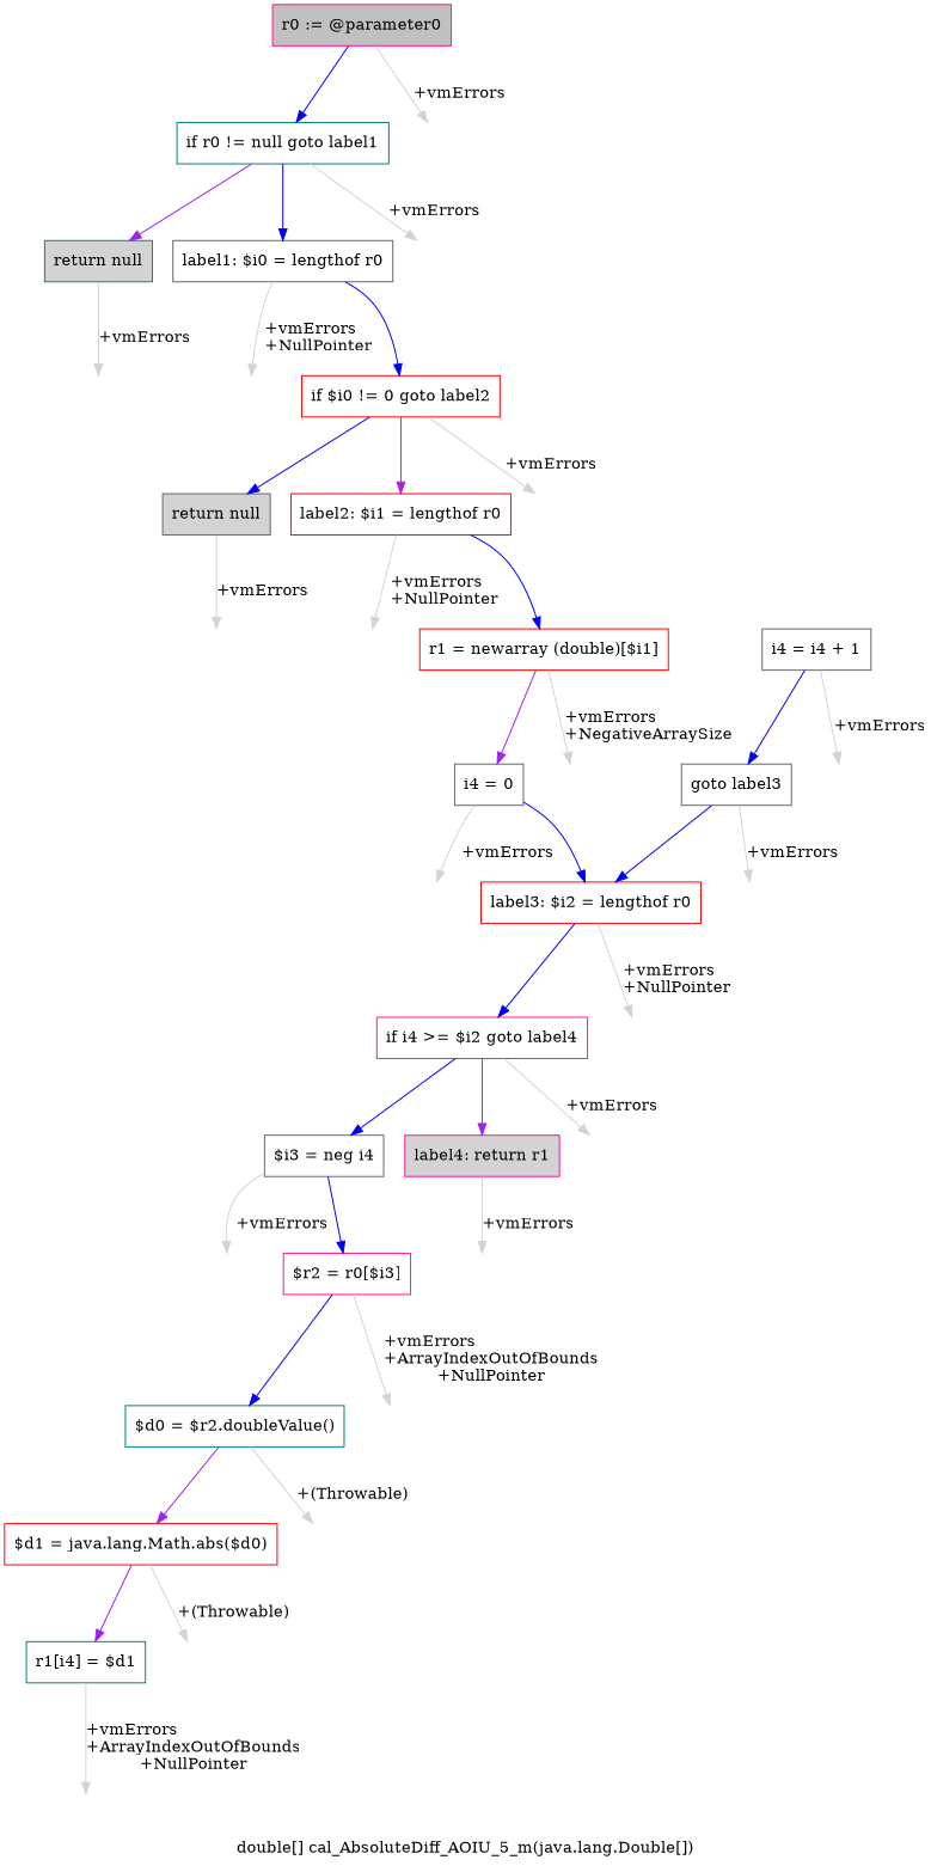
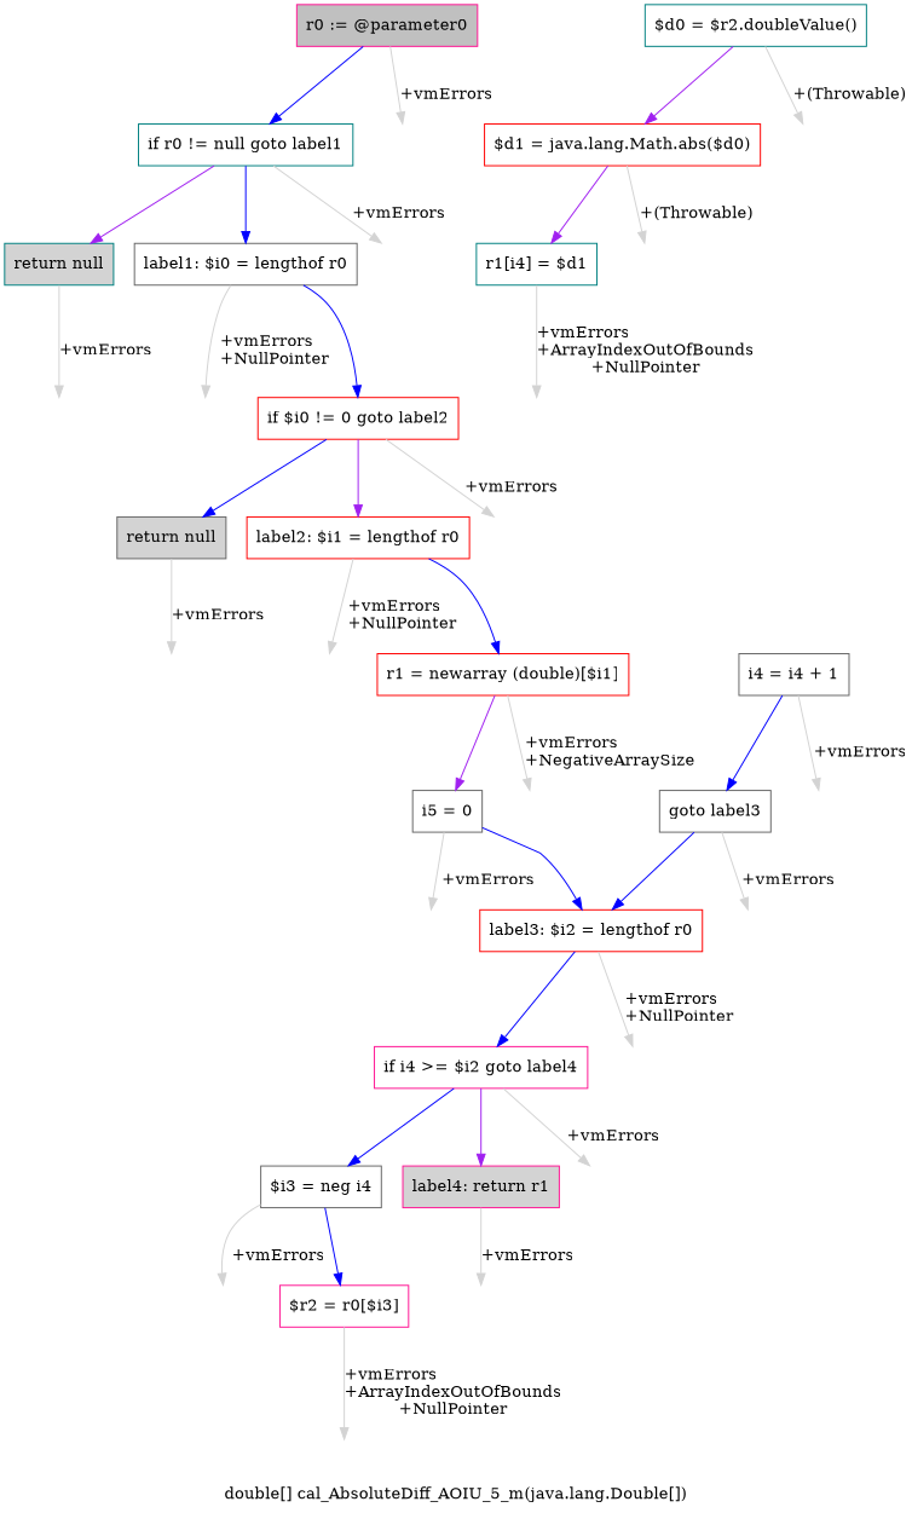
  digraph {
    label="double[] cal_AbsoluteDiff_AOIU_5_m(java.lang.Double[])"
    node [shape=box style=invis]
    edge [color=lightgray]
    n1 [color=deeppink fillcolor=gray label="r0 := @parameter0" style=filled]
    n2 [color=teal label="if r0 != null goto label1" style=""]
    n3 [label=Esc]
    n4 [color=teal fillcolor=lightgray label="return null" style=filled]
    n5 [color=gray40 label="label1: $i0 = lengthof r0" style=""]
    n6 [label=Esc]
    n7 [label=Esc]
    n8 [color=red label="if $i0 != 0 goto label2" style=""]
    n9 [label=Esc]
    n10 [color=gray40 fillcolor=lightgray label="return null" style=filled]
    n11 [color=red label="label2: $i1 = lengthof r0" style=""]
    n12 [label=Esc]
    n13 [label=Esc]
    n14 [color=red label="r1 = newarray (double)[$i1]" style=""]
    n15 [label=Esc]
-   n16 [color=gray40 label="i4 = 0" style=""]
+   n16 [color=gray40 label="i5 = 0" style=""]
    n17 [label=Esc]
    n18 [color=red label="label3: $i2 = lengthof r0" style=""]
    n19 [label=Esc]
    n20 [color=deeppink label="if i4 >= $i2 goto label4" style=""]
    n21 [label=Esc]
    n22 [color=gray40 label="$i3 = neg i4" style=""]
    n23 [color=deeppink fillcolor=lightgray label="label4: return r1" style=filled]
    n24 [label=Esc]
    n25 [color=deeppink label="$r2 = r0[$i3]" style=""]
    n26 [label=Esc]
    n27 [label=Esc]
    n28 [color=teal label="$d0 = $r2.doubleValue()" style=""]
    n29 [label=Esc]
    n30 [color=red label="$d1 = java.lang.Math.abs($d0)" style=""]
    n31 [label=Esc]
    n32 [color=teal label="r1[i4] = $d1" style=""]
    n33 [label=Esc]
    n34 [label=Esc]
    n35 [color=gray40 label="i4 = i4 + 1" style=""]
    n36 [color=gray40 label="goto label3" style=""]
    n37 [label=Esc]
    n38 [label=Esc]
    n1 -> n2 [color=blue]
    n1 -> n3 [label="\l+vmErrors"]
    n2 -> n4 [color=purple]
    n2 -> n5 [color=blue]
    n2 -> n6 [label="\l+vmErrors"]
    n4 -> n7 [label="\l+vmErrors"]
    n5 -> n8 [color=blue]
    n5 -> n9 [label="\l+vmErrors\l+NullPointer"]
    n8 -> n10 [color=blue]
    n8 -> n11 [color=purple]
    n8 -> n12 [label="\l+vmErrors"]
    n10 -> n13 [label="\l+vmErrors"]
    n11 -> n14 [color=blue]
    n11 -> n15 [label="\l+vmErrors\l+NullPointer"]
    n14 -> n16 [color=purple]
    n14 -> n17 [label="\l+vmErrors\l+NegativeArraySize"]
    n16 -> n18 [color=blue]
    n16 -> n19 [label="\l+vmErrors"]
    n18 -> n20 [color=blue]
    n18 -> n21 [label="\l+vmErrors\l+NullPointer"]
    n20 -> n22 [color=blue]
    n20 -> n23 [color=purple]
    n20 -> n24 [label="\l+vmErrors"]
    n22 -> n25 [color=blue]
    n22 -> n26 [label="\l+vmErrors"]
    n23 -> n27 [label="\l+vmErrors"]
-   n25 -> n28 [color=blue]
    n25 -> n29 [label="\l+vmErrors\l+ArrayIndexOutOfBounds\l+NullPointer"]
    n28 -> n30 [color=purple]
    n28 -> n31 [label="\l+(Throwable)"]
    n30 -> n32 [color=purple]
    n30 -> n33 [label="\l+(Throwable)"]
    n32 -> n34 [label="\l+vmErrors\l+ArrayIndexOutOfBounds\l+NullPointer"]
    n35 -> n36 [color=blue]
    n35 -> n37 [label="\l+vmErrors"]
    n36 -> n18 [color=blue]
    n36 -> n38 [label="\l+vmErrors"]
  }
